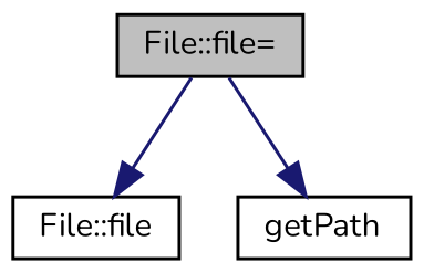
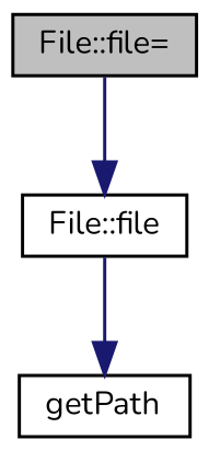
  digraph {
    fontname=Nunito
    rankdir=TB
    node [color=black fillcolor=white fontname=Nunito fontsize=10 shape=record style=filled]
    edge [color=midnightblue fontname=Nunito fontsize=10 labelfontname=Helvetica labelfontsize=10 style=solid]
    n1 [fillcolor=grey75 fontcolor=black height=0.2 label="File::file=" width=0.4]
    n2 [height=0.2 label="File::file" width=0.4]
    n3 [height=0.2 label=getPath width=0.4]
    n1 -> n2
-   n1 -> n3
+   n2 -> n3
  }
